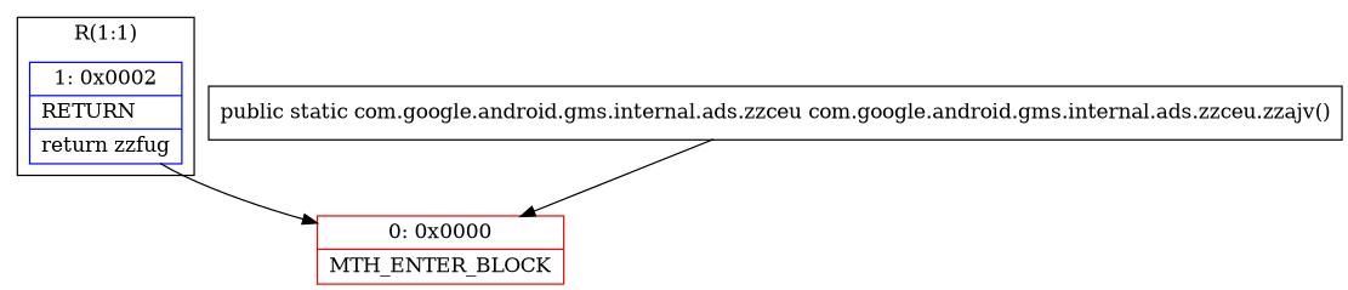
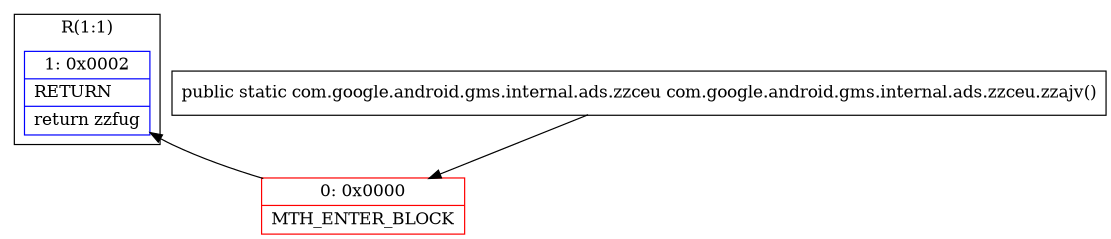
  digraph {
    node [shape=record]
    n1 [color=blue label="{1\:\ 0x0002|RETURN\l|return zzfug\l}"]
    n2 [color=red label="{0\:\ 0x0000|MTH_ENTER_BLOCK\l}"]
    n3 [label="{public static com.google.android.gms.internal.ads.zzceu com.google.android.gms.internal.ads.zzceu.zzajv() }"]
    subgraph cluster_1 {
      label="R(1:1)"
      n1
    }
-   n1 -> n2
+   n2 -> n1
    n3 -> n2
  }
